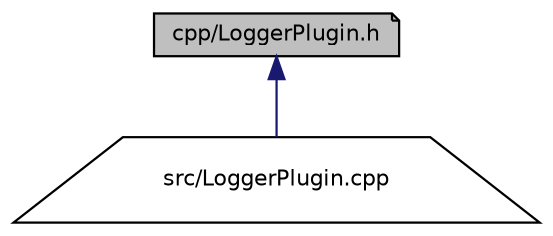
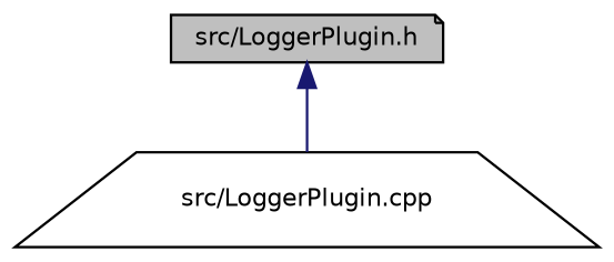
  digraph {
    node [color=black fontname=Helvetica fontsize=10 style=filled]
-   n1 [fillcolor=grey75 fontcolor=black height=0.2 label="cpp/LoggerPlugin.h" shape=note width=0.4]
+   n1 [fillcolor=grey75 fontcolor=black height=0.2 label="src/LoggerPlugin.h" shape=note width=0.4]
    n2 [fillcolor=white height=0.2 label="src/LoggerPlugin.cpp" shape=trapezium width=0.4]
    n1 -> n2 [color=midnightblue dir=back fontname=Helvetica fontsize=10 labelfontname=Helvetica labelfontsize=10 style=solid]
  }
